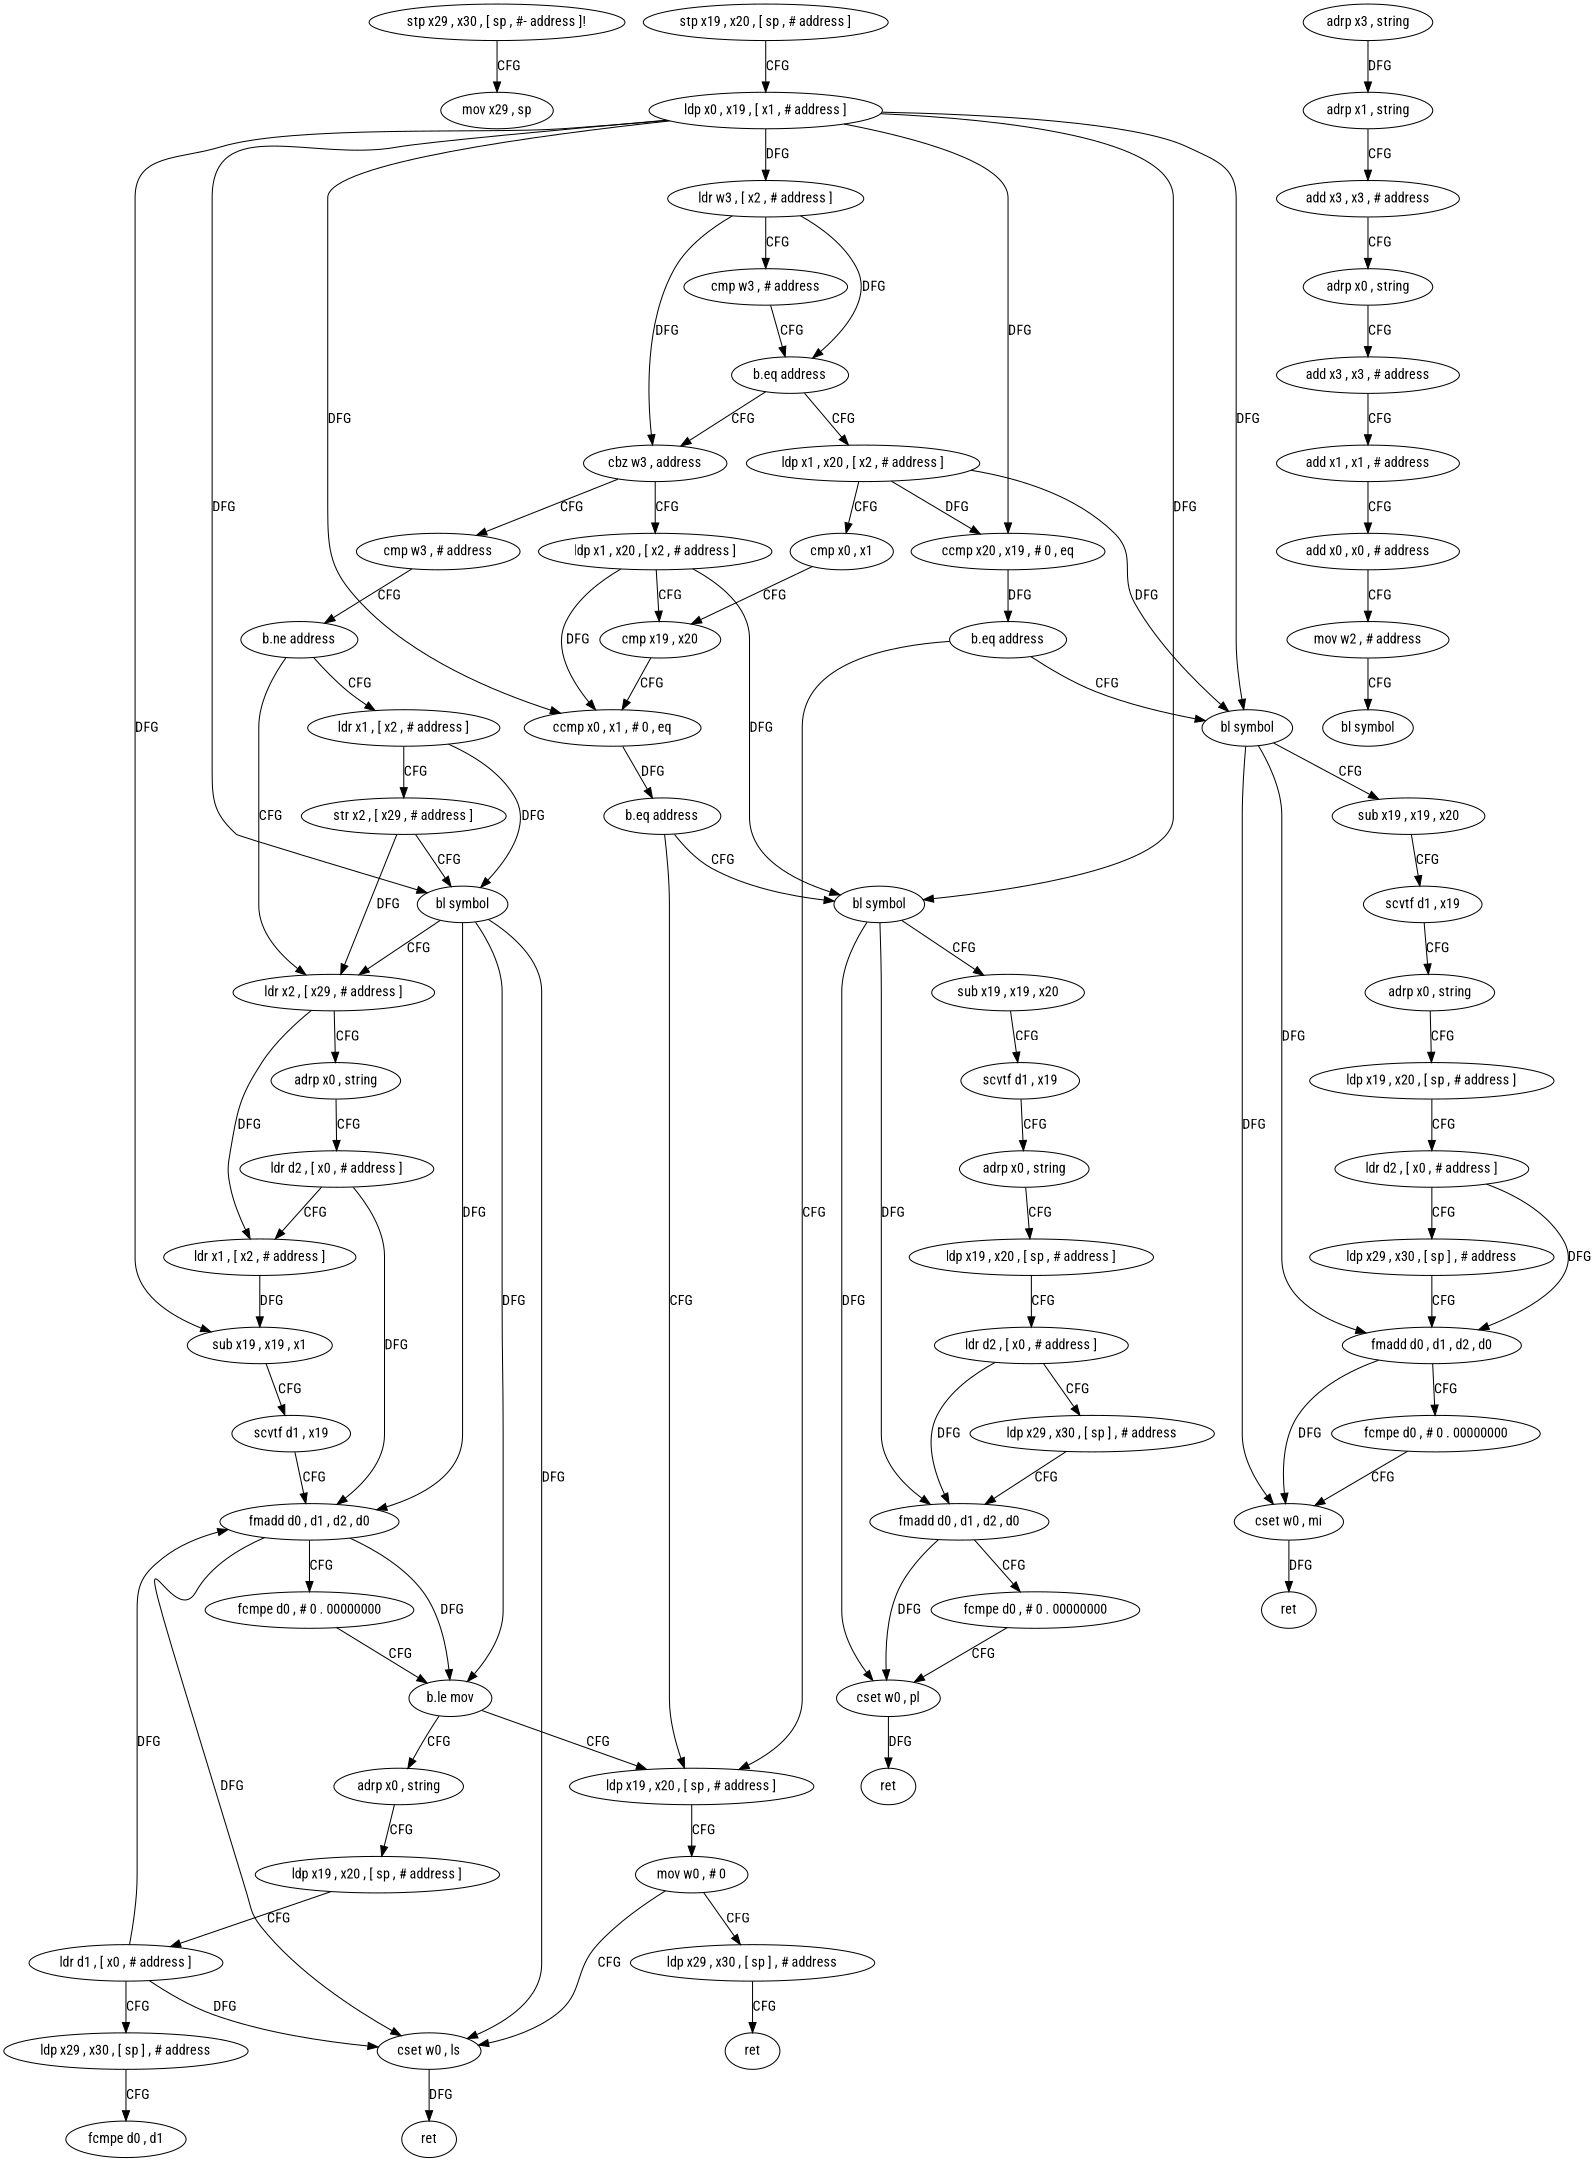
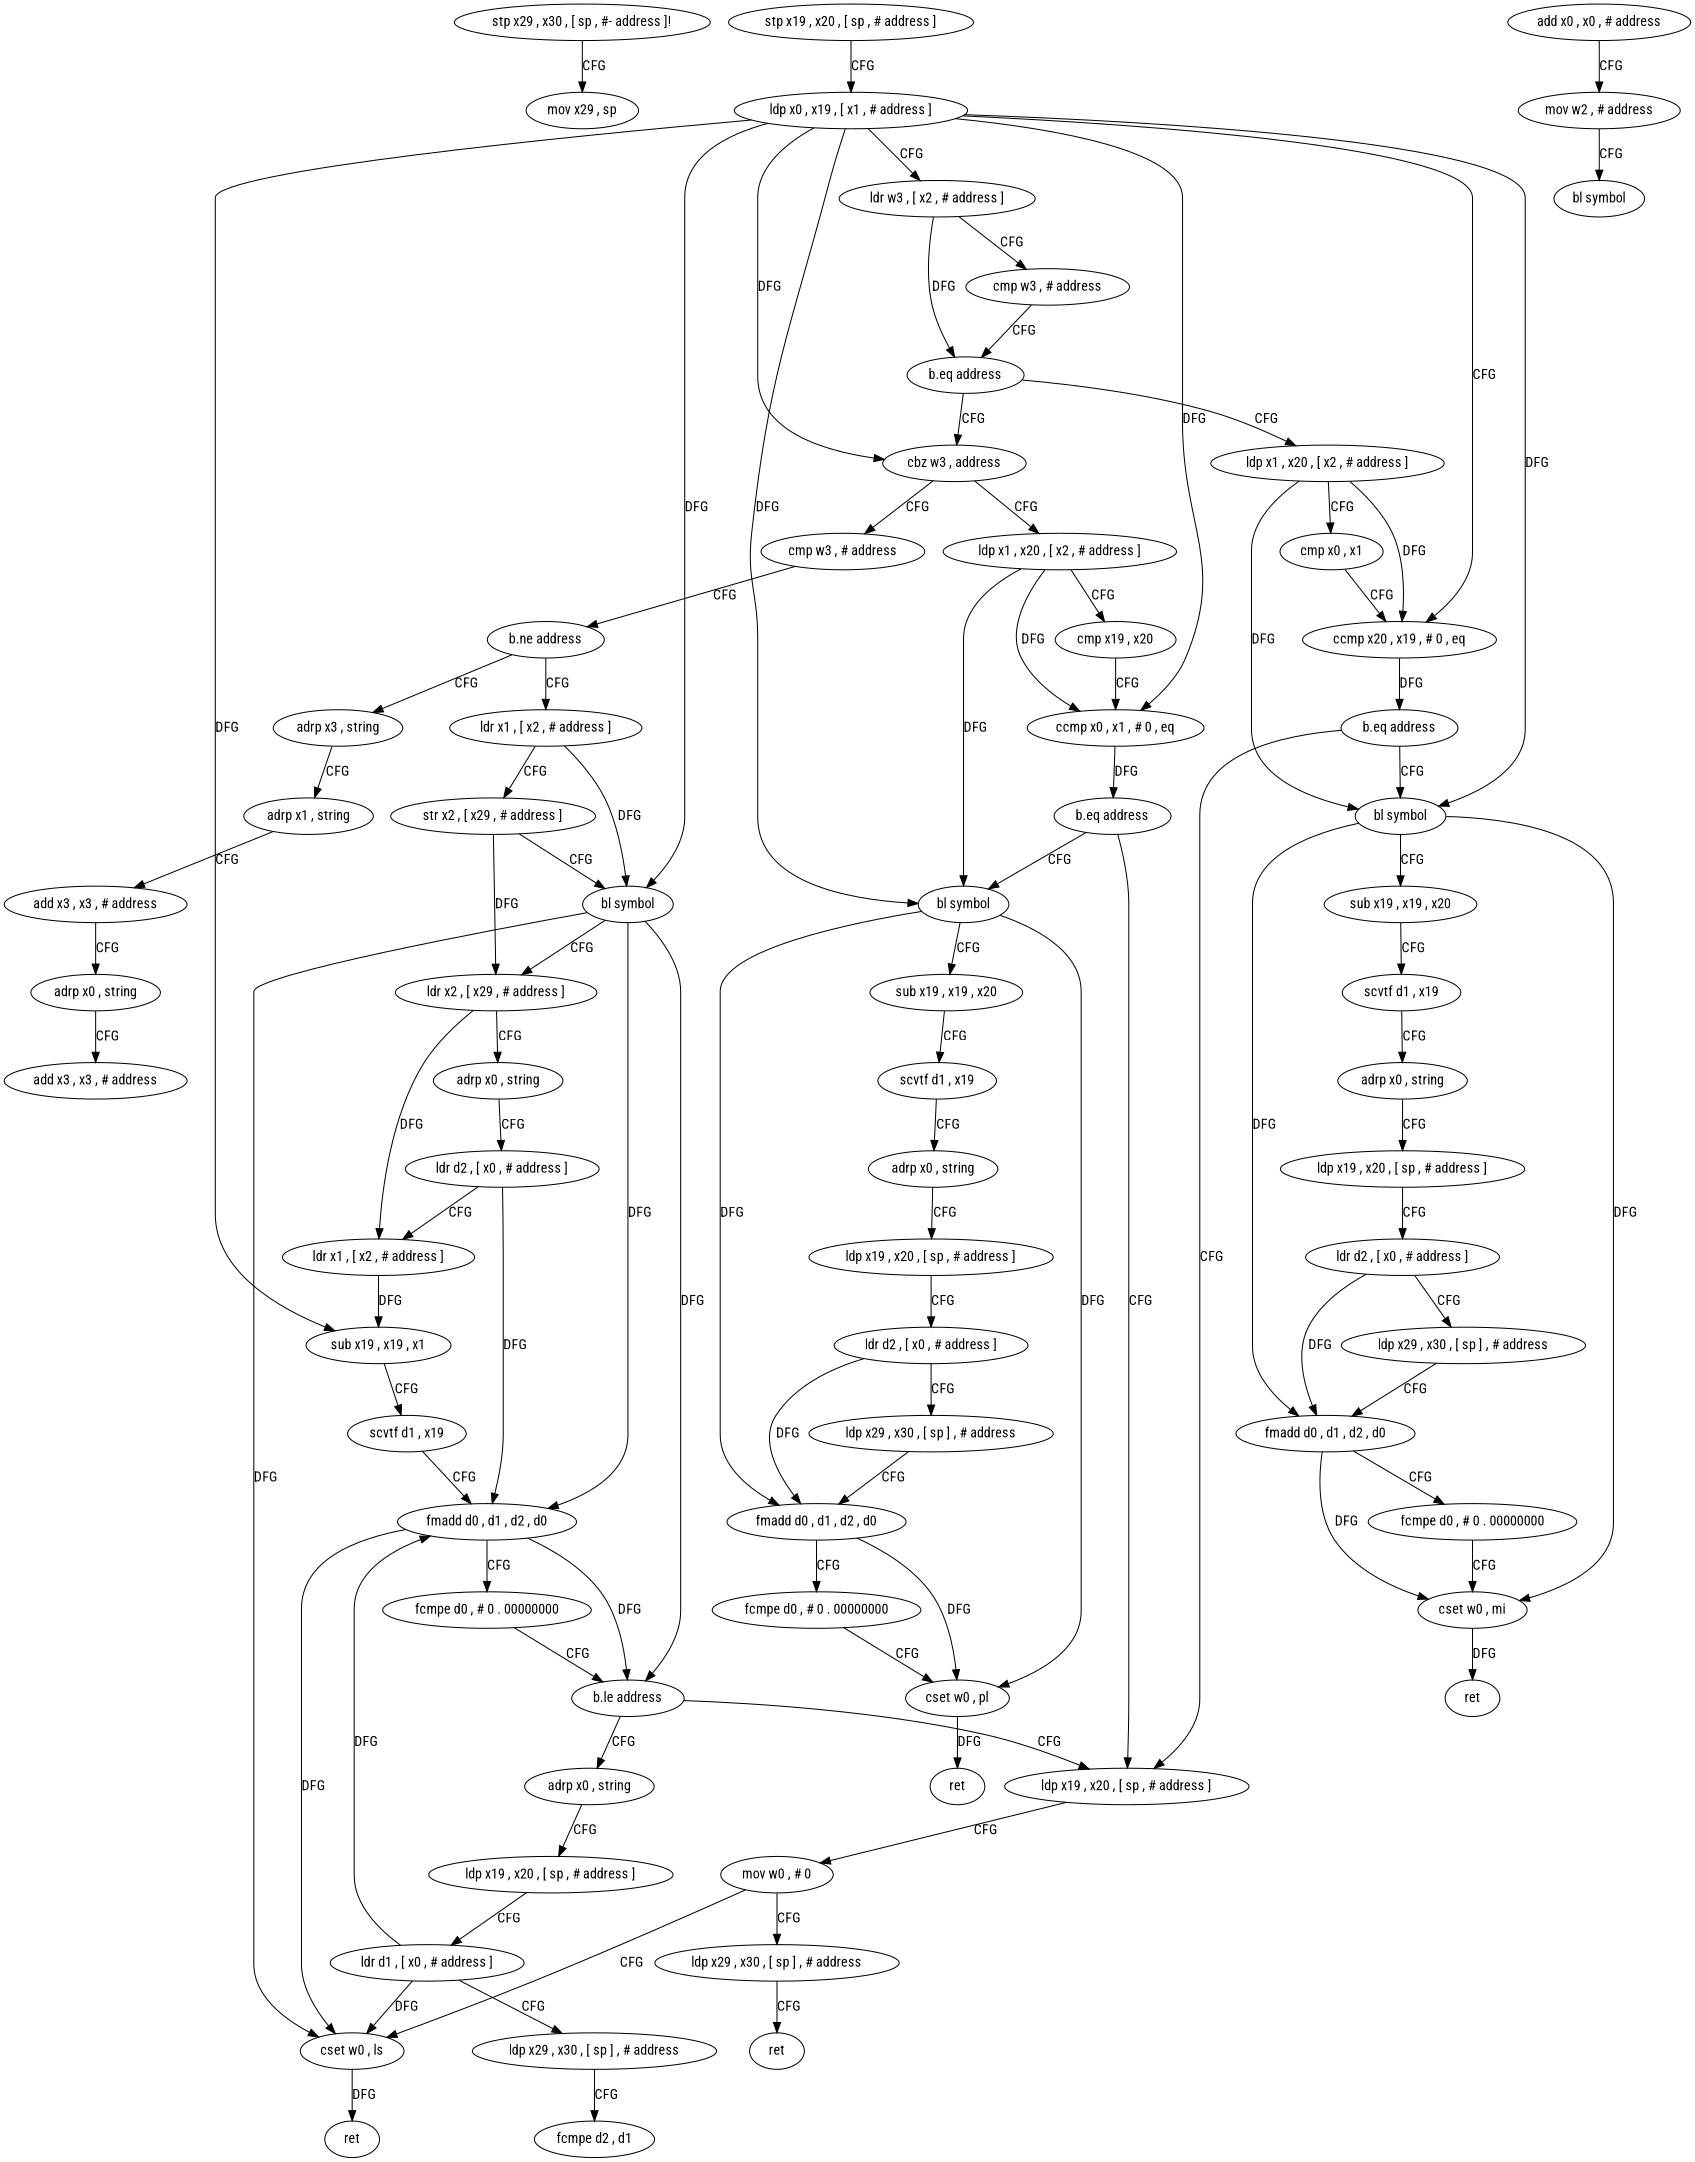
  digraph {
    fontname="Roboto Condensed"
    node [fontname="Roboto Condensed"]
    edge [fontname="Roboto Condensed"]
    n1 [label="stp x29 , x30 , [ sp , #- address ]!"]
    n2 [label="mov x29 , sp"]
    n3 [label="stp x19 , x20 , [ sp , # address ]"]
    n4 [label="ldp x0 , x19 , [ x1 , # address ]"]
    n5 [label="ldr w3 , [ x2 , # address ]"]
    n6 [label="ccmp x20 , x19 , # 0 , eq"]
    n7 [label="bl symbol"]
    n8 [label="ccmp x0 , x1 , # 0 , eq"]
    n9 [label="bl symbol"]
    n10 [label="bl symbol"]
    n11 [label="sub x19 , x19 , x1"]
    n12 [label="cmp w3 , # address"]
    n13 [label="b.eq address"]
    n14 [label="cbz w3 , address"]
    n15 [label="b.eq address"]
    n16 [label="sub x19 , x19 , x20"]
    n17 [label="fmadd d0 , d1 , d2 , d0"]
    n18 [label="cset w0 , mi"]
    n19 [label="b.eq address"]
    n20 [label="sub x19 , x19 , x20"]
    n21 [label="fmadd d0 , d1 , d2 , d0"]
    n22 [label="cset w0 , pl"]
    n23 [label="ldr x2 , [ x29 , # address ]"]
    n24 [label="fmadd d0 , d1 , d2 , d0"]
-   n25 [label="b.le mov"]
+   n25 [label="b.le address"]
    n26 [label="cset w0 , ls"]
    n27 [label="scvtf d1 , x19"]
    n28 [label="ldp x1 , x20 , [ x2 , # address ]"]
    n29 [label="ldp x1 , x20 , [ x2 , # address ]"]
    n30 [label="cmp w3 , # address"]
    n31 [label="b.ne address"]
    n32 [label="adrp x3 , string"]
    n33 [label="ldr x1 , [ x2 , # address ]"]
    n34 [label="cmp x0 , x1"]
    n35 [label="cmp x19 , x20"]
    n36 [label="ldp x19 , x20 , [ sp , # address ]"]
    n37 [label="mov w0 , # 0"]
    n38 [label="ldp x29 , x30 , [ sp ] , # address"]
    n39 [label="scvtf d1 , x19"]
    n40 [label="fcmpe d0 , # 0 . 00000000"]
    n41 [label=ret]
    n42 [label=ret]
    n43 [label="adrp x0 , string"]
    n44 [label="ldp x19 , x20 , [ sp , # address ]"]
    n45 [label="ldr d2 , [ x0 , # address ]"]
    n46 [label="ldp x29 , x30 , [ sp ] , # address"]
    n47 [label="scvtf d1 , x19"]
    n48 [label="fcmpe d0 , # 0 . 00000000"]
    n49 [label=ret]
    n50 [label="adrp x1 , string"]
    n51 [label="str x2 , [ x29 , # address ]"]
    n52 [label="add x3 , x3 , # address"]
    n53 [label="adrp x0 , string"]
    n54 [label="ldp x19 , x20 , [ sp , # address ]"]
    n55 [label="ldr d2 , [ x0 , # address ]"]
    n56 [label="ldp x29 , x30 , [ sp ] , # address"]
    n57 [label="adrp x0 , string"]
    n58 [label="add x3 , x3 , # address"]
-   n59 [label="add x1 , x1 , # address"]
    n60 [label="add x0 , x0 , # address"]
    n61 [label="mov w2 , # address"]
    n62 [label="bl symbol"]
    n63 [label="adrp x0 , string"]
    n64 [label="ldr x1 , [ x2 , # address ]"]
    n65 [label="fcmpe d0 , # 0 . 00000000"]
    n66 [label="adrp x0 , string"]
    n67 [label=ret]
    n68 [label="ldr d2 , [ x0 , # address ]"]
    n69 [label="ldp x19 , x20 , [ sp , # address ]"]
    n70 [label="ldr d1 , [ x0 , # address ]"]
    n71 [label="ldp x29 , x30 , [ sp ] , # address"]
-   n72 [label="fcmpe d0 , d1"]
+   n72 [label="fcmpe d2 , d1"]
    n1 -> n2 [label=CFG]
    n3 -> n4 [label=CFG]
-   n4 -> n5 [label=DFG]
-   n4 -> n6 [label=DFG]
+   n4 -> n5 [label=CFG]
+   n4 -> n6 [label=CFG]
    n4 -> n7 [label=DFG]
    n4 -> n8 [label=DFG]
    n4 -> n9 [label=DFG]
    n4 -> n10 [label=DFG]
    n4 -> n11 [label=DFG]
    n5 -> n12 [label=CFG]
    n5 -> n13 [label=DFG]
-   n5 -> n14 [label=DFG]
+   n4 -> n14 [label=DFG]
    n6 -> n15 [label=DFG]
    n7 -> n16 [label=CFG]
    n7 -> n17 [label=DFG]
    n7 -> n18 [label=DFG]
    n8 -> n19 [label=DFG]
    n9 -> n20 [label=CFG]
    n9 -> n21 [label=DFG]
    n9 -> n22 [label=DFG]
    n10 -> n23 [label=CFG]
    n10 -> n24 [label=DFG]
    n10 -> n25 [label=DFG]
    n10 -> n26 [label=DFG]
    n11 -> n27 [label=CFG]
    n12 -> n13 [label=CFG]
    n13 -> n14 [label=CFG]
    n13 -> n28 [label=CFG]
    n14 -> n29 [label=CFG]
    n14 -> n30 [label=CFG]
    n15 -> n7 [label=CFG]
    n15 -> n36 [label=CFG]
    n16 -> n39 [label=CFG]
    n17 -> n18 [label=DFG]
    n17 -> n40 [label=CFG]
    n18 -> n41 [label=DFG]
    n19 -> n9 [label=CFG]
    n19 -> n36 [label=CFG]
    n20 -> n47 [label=CFG]
    n21 -> n22 [label=DFG]
    n21 -> n48 [label=CFG]
    n22 -> n49 [label=DFG]
    n23 -> n63 [label=CFG]
    n23 -> n64 [label=DFG]
    n24 -> n25 [label=DFG]
    n24 -> n26 [label=DFG]
    n24 -> n65 [label=CFG]
    n25 -> n36 [label=CFG]
    n25 -> n66 [label=CFG]
    n26 -> n67 [label=DFG]
    n27 -> n24 [label=CFG]
    n28 -> n6 [label=DFG]
    n28 -> n7 [label=DFG]
    n28 -> n34 [label=CFG]
    n29 -> n8 [label=DFG]
    n29 -> n9 [label=DFG]
    n29 -> n35 [label=CFG]
    n30 -> n31 [label=CFG]
-   n31 -> n23 [label=CFG]
+   n31 -> n32 [label=CFG]
    n31 -> n33 [label=CFG]
-   n32 -> n50 [label=DFG]
+   n32 -> n50 [label=CFG]
    n33 -> n10 [label=DFG]
    n33 -> n51 [label=CFG]
-   n34 -> n35 [label=CFG]
+   n34 -> n6 [label=CFG]
    n35 -> n8 [label=CFG]
    n36 -> n37 [label=CFG]
    n37 -> n26 [label=CFG]
    n37 -> n38 [label=CFG]
    n38 -> n42 [label=CFG]
    n39 -> n43 [label=CFG]
    n40 -> n18 [label=CFG]
    n43 -> n44 [label=CFG]
    n44 -> n45 [label=CFG]
    n45 -> n17 [label=DFG]
    n45 -> n46 [label=CFG]
    n46 -> n17 [label=CFG]
    n47 -> n53 [label=CFG]
    n48 -> n22 [label=CFG]
    n50 -> n52 [label=CFG]
    n51 -> n10 [label=CFG]
    n51 -> n23 [label=DFG]
    n52 -> n57 [label=CFG]
    n53 -> n54 [label=CFG]
    n54 -> n55 [label=CFG]
    n55 -> n21 [label=DFG]
    n55 -> n56 [label=CFG]
    n56 -> n21 [label=CFG]
    n57 -> n58 [label=CFG]
-   n58 -> n59 [label=CFG]
-   n59 -> n60 [label=CFG]
    n60 -> n61 [label=CFG]
    n61 -> n62 [label=CFG]
    n63 -> n68 [label=CFG]
    n64 -> n11 [label=DFG]
    n65 -> n25 [label=CFG]
    n66 -> n69 [label=CFG]
    n68 -> n24 [label=DFG]
    n68 -> n64 [label=CFG]
    n69 -> n70 [label=CFG]
    n70 -> n24 [label=DFG]
    n70 -> n26 [label=DFG]
    n70 -> n71 [label=CFG]
    n71 -> n72 [label=CFG]
  }
